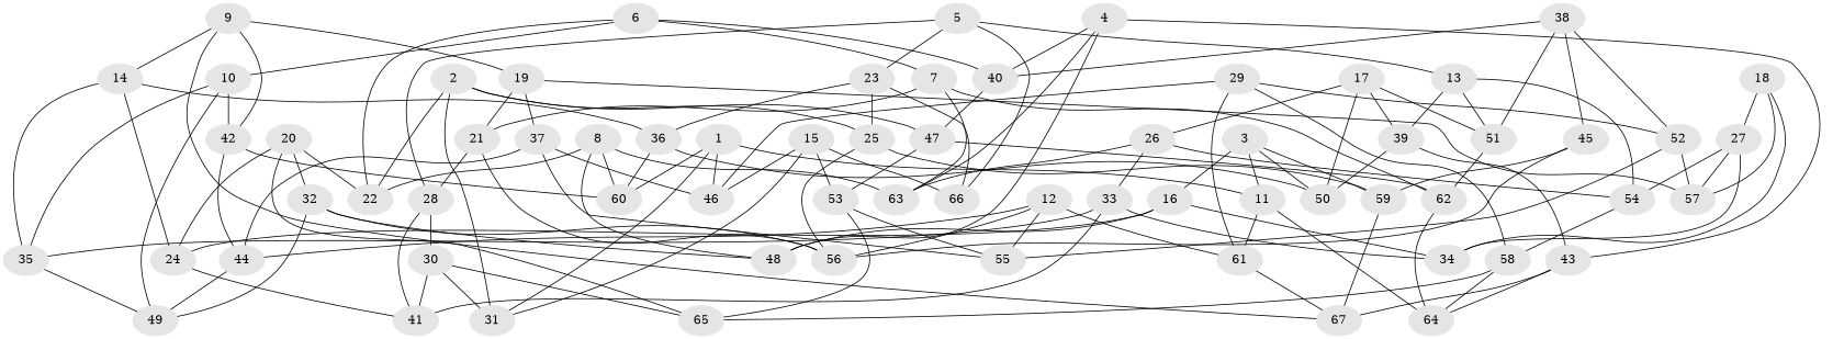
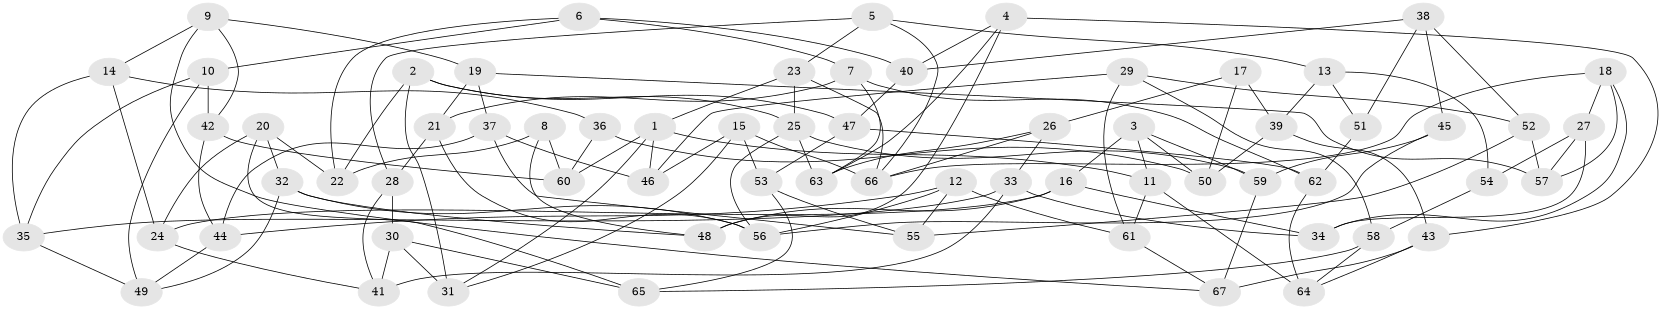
  graph {
    node [color=gray90 style=filled]
    1
    11
    31
    46
    60
    61
    64
    2
    22
    25
    47
    59
    56
    62
    53
    3
    16
    50
    48
    24
    34
    67
    4
    40
    43
    63
    5
    13
    23
    28
    66
    39
    51
    54
    36
    41
    30
    6
    7
    10
    21
    42
    35
    49
    8
    9
    14
    19
    57
    37
    44
    12
    55
    58
    15
    65
    17
    26
    33
    18
    27
    20
    32
    45
    29
    52
    38
    1 -- 11
    1 -- 31
    1 -- 46
    1 -- 60
    11 -- 61
    11 -- 64
    61 -- 67
    2 -- 31
    2 -- 22
    2 -- 25
    2 -- 47
    25 -- 59
    25 -- 56
    47 -- 62
    47 -- 53
    59 -- 67
    62 -- 64
    53 -- 55
    53 -- 65
    3 -- 11
    3 -- 59
    3 -- 16
    3 -- 50
    16 -- 48
    16 -- 24
    16 -- 34
    24 -- 41
    4 -- 48
    4 -- 40
    4 -- 43
    4 -- 63
    40 -- 47
    43 -- 64
    43 -- 67
    5 -- 13
    5 -- 23
    5 -- 28
    5 -- 66
    13 -- 39
    13 -- 51
    13 -- 54
    23 -- 25
    23 -- 66
-   23 -- 36
+   23 -- 1
    28 -- 41
    28 -- 30
    39 -- 50
    39 -- 43
    51 -- 62
    54 -- 58
    36 -- 60
    36 -- 50
    30 -- 31
    30 -- 41
    30 -- 65
    6 -- 22
    6 -- 40
    6 -- 7
    6 -- 10
    7 -- 62
    7 -- 63
    7 -- 21
    10 -- 42
    10 -- 35
    10 -- 49
    21 -- 56
    21 -- 28
    42 -- 60
    42 -- 44
    35 -- 49
    8 -- 60
    8 -- 22
    8 -- 48
-   8 -- 63
+   25 -- 63
    9 -- 67
    9 -- 42
    9 -- 14
    9 -- 19
    14 -- 24
    14 -- 36
    14 -- 35
    19 -- 21
    19 -- 57
    19 -- 37
    37 -- 46
    37 -- 44
    37 -- 55
    44 -- 49
    12 -- 61
    12 -- 56
    12 -- 44
    12 -- 55
    58 -- 64
    58 -- 65
    15 -- 31
    15 -- 46
    15 -- 53
    15 -- 66
    17 -- 50
    17 -- 39
-   17 -- 51
    17 -- 26
    26 -- 63
-   26 -- 54
+   26 -- 66
    26 -- 33
    33 -- 34
    33 -- 41
    33 -- 35
    18 -- 34
+   18 -- 66
    18 -- 57
    18 -- 27
    27 -- 34
    27 -- 54
    27 -- 57
    20 -- 22
    20 -- 24
    20 -- 65
    20 -- 32
    32 -- 56
    32 -- 48
    32 -- 49
    45 -- 59
    45 -- 56
    29 -- 46
    29 -- 61
    29 -- 58
    29 -- 52
    52 -- 57
    52 -- 55
    38 -- 40
    38 -- 51
    38 -- 45
    38 -- 52
  }
